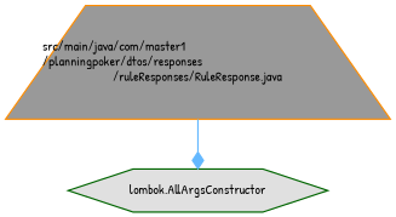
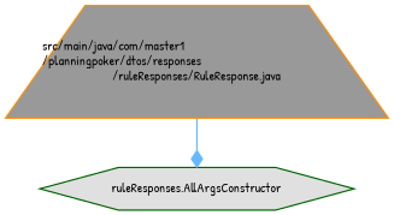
  digraph {
    fontname="Patrick Hand"
    node [fontname="Patrick Hand" fontsize=10 style=filled]
    n1 [color=darkorange fillcolor=grey60 fontcolor=black height=0.2 label="src/main/java/com/master1\l/planningpoker/dtos/responses\l/ruleResponses/RuleResponse.java" shape=trapezium width=0.4]
-   n2 [color=darkgreen fillcolor="#E0E0E0" height=0.2 label="lombok.AllArgsConstructor" shape=hexagon width=0.4]
+   n2 [color=darkgreen fillcolor="#E0E0E0" height=0.2 label="ruleResponses.AllArgsConstructor" shape=hexagon width=0.4]
    n1 -> n2 [color=steelblue1 fontname="Patrick Hand" fontsize=10 labelfontname=Helvetica labelfontsize=10 style=solid arrowhead=diamond]
  }
